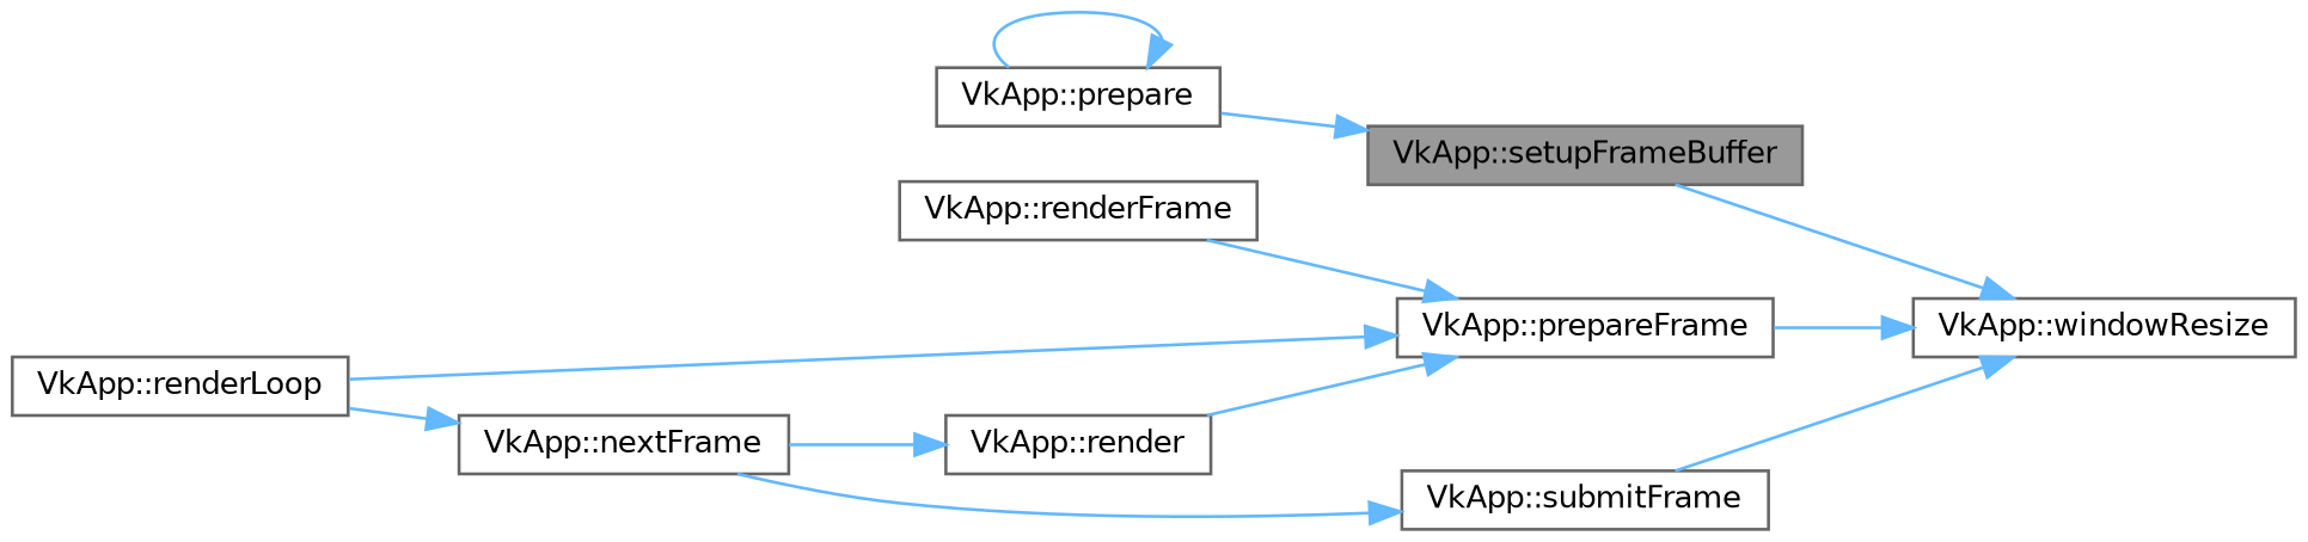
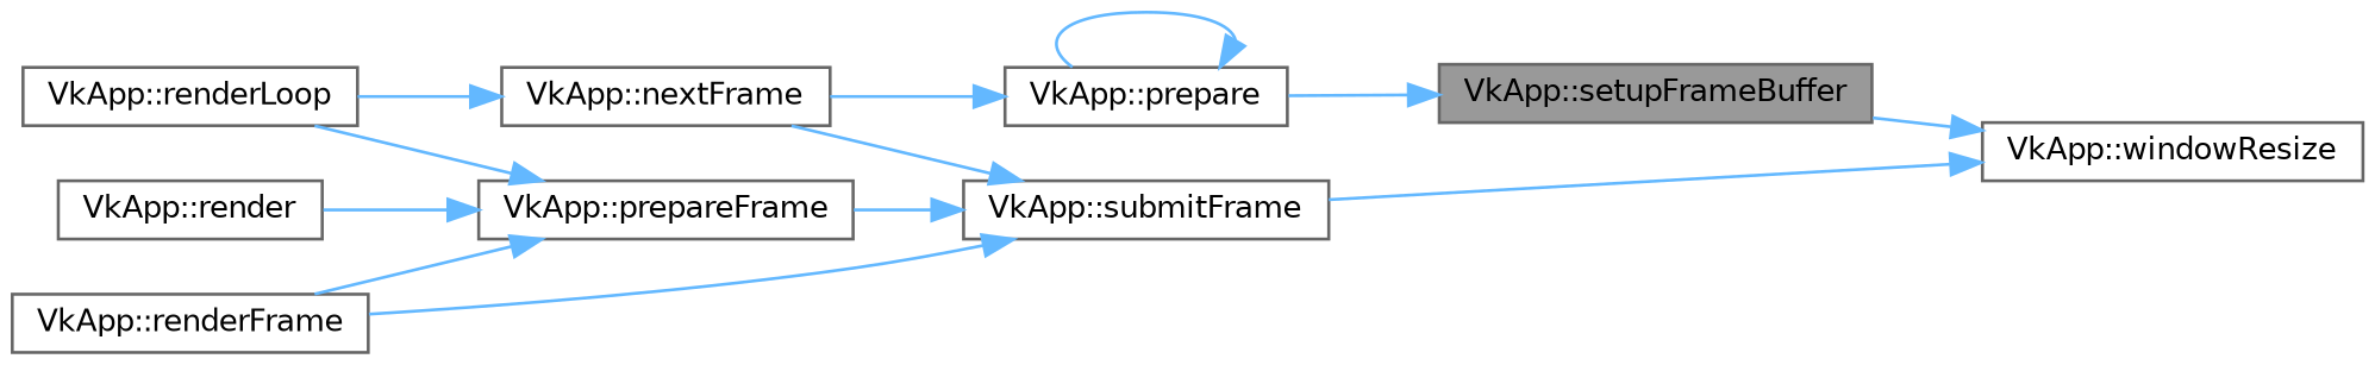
  digraph {
    rankdir=RL
    node [color=grey40 fillcolor=white fontname=Helvetica fontsize=10 shape=box style=filled]
    edge [color=steelblue1 dir=back fontname=Helvetica fontsize=10 labelfontname=Helvetica labelfontsize=10 style=solid]
    n1 [color=gray40 fillcolor=grey60 fontcolor=black height=0.2 label="VkApp::setupFrameBuffer" width=0.4]
    n2 [height=0.2 label="VkApp::prepare" width=0.4]
    n3 [height=0.2 label="VkApp::windowResize" width=0.4]
    n4 [height=0.2 label="VkApp::prepareFrame" width=0.4]
    n5 [height=0.2 label="VkApp::submitFrame" width=0.4]
    n6 [height=0.2 label="VkApp::render" width=0.4]
    n7 [height=0.2 label="VkApp::renderFrame" width=0.4]
    n8 [height=0.2 label="VkApp::renderLoop" width=0.4]
    n9 [height=0.2 label="VkApp::nextFrame" width=0.4]
    n1 -> n2
    n2 -> n2
    n3 -> n1
-   n3 -> n4
+   n5 -> n4
    n3 -> n5
    n4 -> n6
    n4 -> n7
    n4 -> n8
+   n5 -> n7
    n5 -> n9
-   n6 -> n9
+   n2 -> n9
    n9 -> n8
  }
